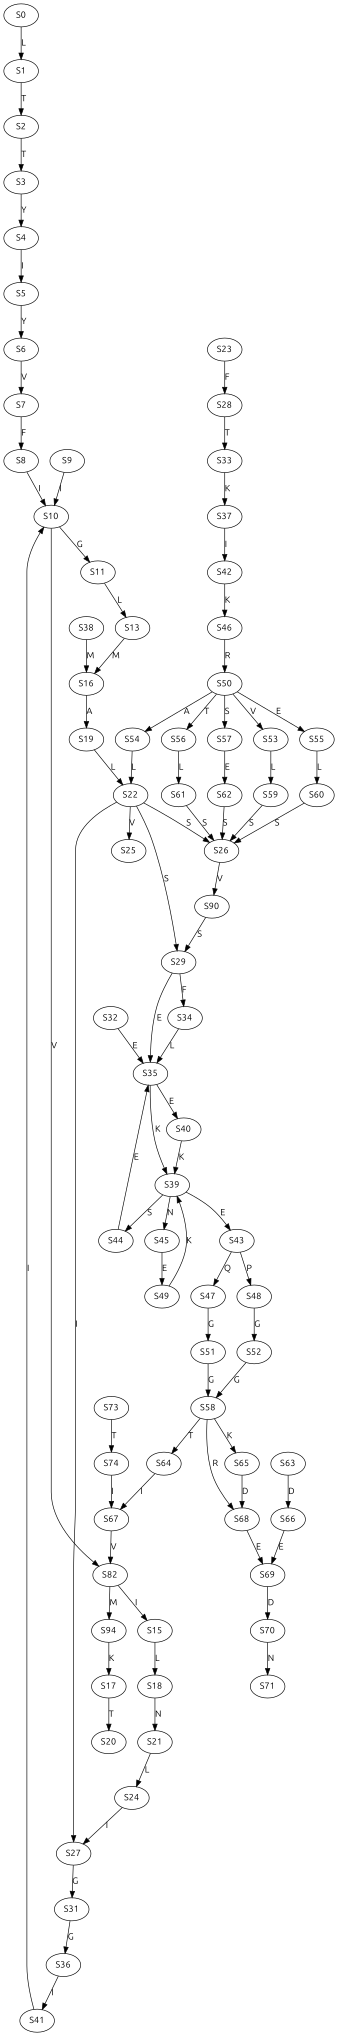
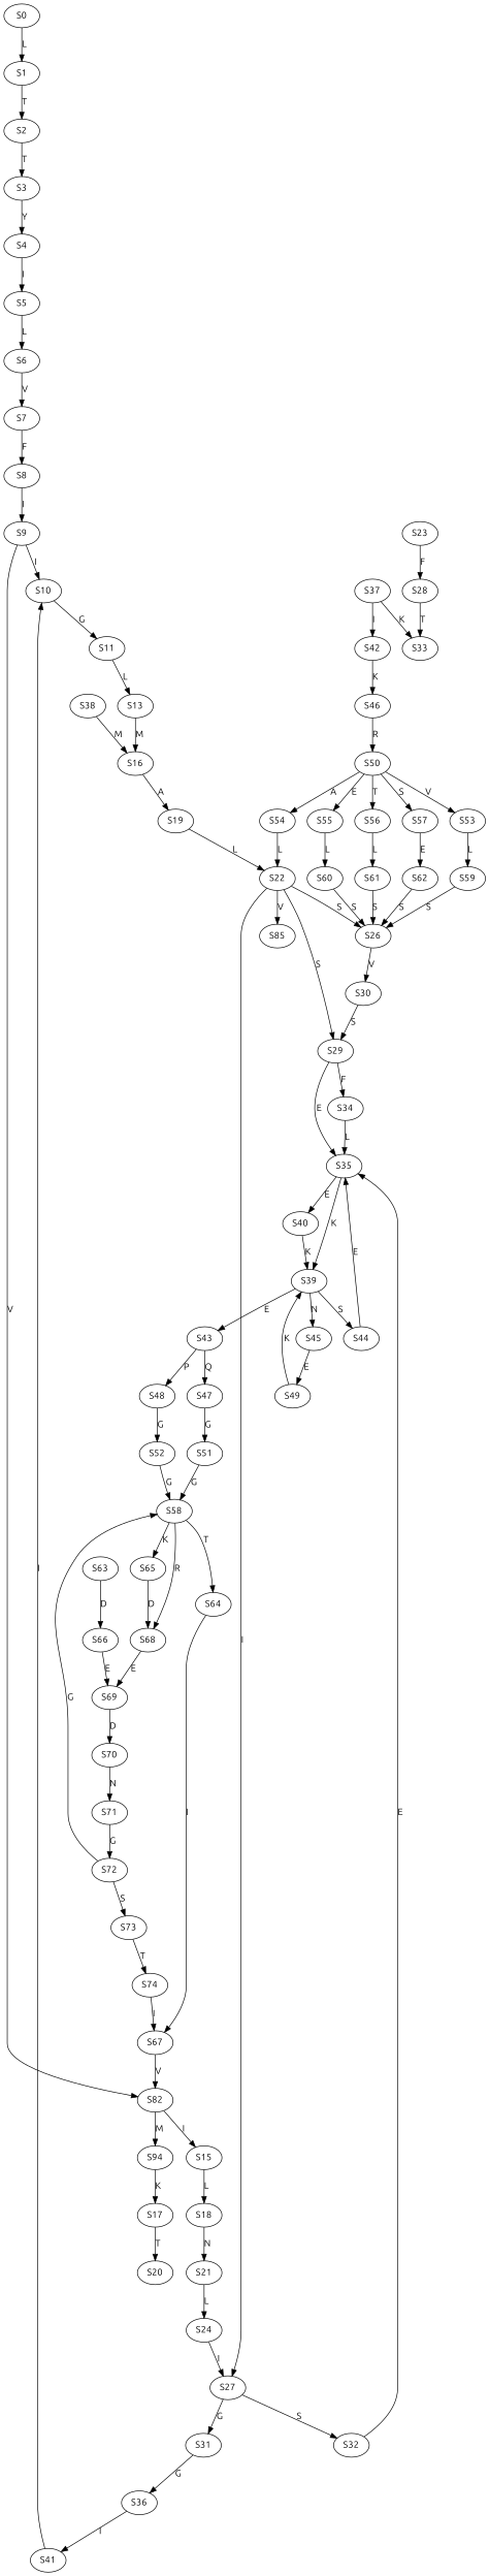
  strict digraph {
    fontname=Ubuntu
    node [fontname=Ubuntu]
    edge [fontname=Ubuntu]
    S0
    S1
    S2
    S3
    S4
    S5
    S6
    S7
    S8
    S9
    S10
    S11
    n13 [label=S82]
    S13
    n15 [label=S94]
    S15
    S16
    S17
    S18
    S19
    S20
    S21
    S22
    S24
-   S25
+   S25 [label=S85]
    S26
    S27
    S29
    S23
    S28
-   S30 [label=S90]
+   S30
    S31
    S32
    S33
    S34
    S35
    S36
    S37
    S39
    S40
    S41
    S42
    S38
    S43
    S44
    S45
    S46
    S47
    S48
    S49
    S50
    S51
    S52
    S53
    S54
    S55
    S56
    S57
    S58
    S59
    S60
    S61
    S62
    S64
    S65
    S68
    S63
    S66
    S67
    S69
    S70
    S71
+   S72
    S73
    S74
    S0 -> S1 [label=L]
    S1 -> S2 [label=T]
    S2 -> S3 [label=T]
    S3 -> S4 [label=Y]
    S4 -> S5 [label=I]
-   S5 -> S6 [label=Y]
+   S5 -> S6 [label=L]
    S6 -> S7 [label=V]
    S7 -> S8 [label=F]
-   S8 -> S10 [label=I]
+   S8 -> S9 [label=I]
    S9 -> S10 [label=I]
    S10 -> S11 [label=G]
-   S10 -> n13 [label=V]
+   S9 -> n13 [label=V]
    S11 -> S13 [label=L]
    n13 -> n15 [label=M]
    n13 -> S15 [label=I]
    S13 -> S16 [label=M]
    n15 -> S17 [label=K]
    S15 -> S18 [label=L]
    S16 -> S19 [label=A]
    S17 -> S20 [label=T]
    S18 -> S21 [label=N]
    S19 -> S22 [label=L]
    S21 -> S24 [label=L]
    S22 -> S25 [label=V]
    S22 -> S26 [label=S]
    S22 -> S27 [label=I]
    S22 -> S29 [label=S]
    S24 -> S27 [label=I]
    S26 -> S30 [label=V]
    S27 -> S31 [label=G]
+   S27 -> S32 [label=S]
    S29 -> S34 [label=F]
    S29 -> S35 [label=E]
    S23 -> S28 [label=F]
    S28 -> S33 [label=T]
    S30 -> S29 [label=S]
    S31 -> S36 [label=G]
    S32 -> S35 [label=E]
-   S33 -> S37 [label=K]
+   S37 -> S33 [label=K]
    S34 -> S35 [label=L]
    S35 -> S39 [label=K]
    S35 -> S40 [label=E]
    S36 -> S41 [label=I]
    S37 -> S42 [label=I]
    S39 -> S43 [label=E]
    S39 -> S44 [label=S]
    S39 -> S45 [label=N]
    S40 -> S39 [label=K]
    S41 -> S10 [label=I]
    S42 -> S46 [label=K]
    S38 -> S16 [label=M]
    S43 -> S47 [label=Q]
    S43 -> S48 [label=P]
    S44 -> S35 [label=E]
    S45 -> S49 [label=E]
    S46 -> S50 [label=R]
    S47 -> S51 [label=G]
    S48 -> S52 [label=G]
    S49 -> S39 [label=K]
    S50 -> S53 [label=V]
    S50 -> S54 [label=A]
    S50 -> S55 [label=E]
    S50 -> S56 [label=T]
    S50 -> S57 [label=S]
    S51 -> S58 [label=G]
    S52 -> S58 [label=G]
    S53 -> S59 [label=L]
    S54 -> S22 [label=L]
    S55 -> S60 [label=L]
    S56 -> S61 [label=L]
    S57 -> S62 [label=E]
    S58 -> S64 [label=T]
    S58 -> S65 [label=K]
    S58 -> S68 [label=R]
    S59 -> S26 [label=S]
    S60 -> S26 [label=S]
    S61 -> S26 [label=S]
    S62 -> S26 [label=S]
    S64 -> S67 [label=I]
    S65 -> S68 [label=D]
    S68 -> S69 [label=E]
    S63 -> S66 [label=D]
    S66 -> S69 [label=E]
    S67 -> n13 [label=V]
    S69 -> S70 [label=D]
    S70 -> S71 [label=N]
+   S71 -> S72 [label=G]
+   S72 -> S58 [label=G]
+   S72 -> S73 [label=S]
    S73 -> S74 [label=T]
    S74 -> S67 [label=I]
  }
